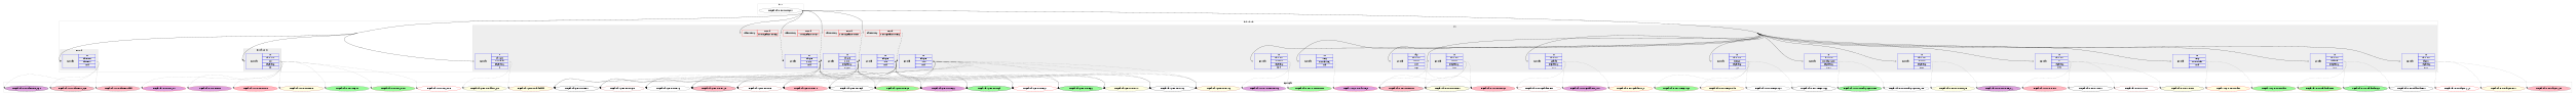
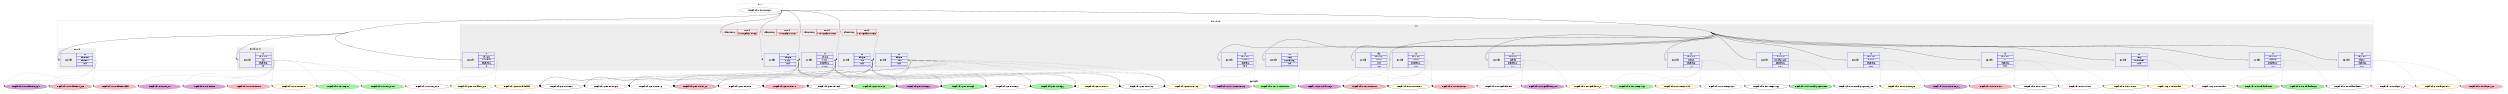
  digraph {
    compound=true
    concentrate=true
    fontname=Helvetica
    fontsize=10
    newrank=true
    rankdir=TB
    ranksep=1.5
    node [color=blue fontname=Helvetica fontsize=10 style=filled]
    edge [arrowhead=vee headport=w style=dotted tailport=e weight=100]
    n1 [color=gray40 fillcolor=white label="portage://dev-python/tooz-1.60.1" width=4]
    n2 [label=<<TABLE BORDER="0" CELLBORDER="1" CELLSPACING="0" CELLPADDING="4" WIDTH="220"><TR><TD ROWSPAN="6" CELLPADDING="30">pack_dep</TD></TR><TR><TD WIDTH="110">no</TD></TR><TR><TD>dev-python</TD></TR><TR><TD>setuptools</TD></TR><TR><TD>none</TD></TR><TR><TD></TD></TR></TABLE>> shape=none style=""]
    n3 [label=<<TABLE BORDER="0" CELLBORDER="1" CELLSPACING="0" CELLPADDING="4" WIDTH="220"><TR><TD ROWSPAN="6" CELLPADDING="30">pack_dep</TD></TR><TR><TD WIDTH="110">no</TD></TR><TR><TD>dev-python</TD></TR><TR><TD>pbr</TD></TR><TR><TD>greaterequal</TD></TR><TR><TD>1.8</TD></TR></TABLE>> shape=none style=""]
    n4 [label=<<TABLE BORDER="0" CELLBORDER="1" CELLSPACING="0" CELLPADDING="4" WIDTH="220"><TR><TD ROWSPAN="6" CELLPADDING="30">pack_dep</TD></TR><TR><TD WIDTH="110">no</TD></TR><TR><TD>dev-lang</TD></TR><TR><TD>python-exec</TD></TR><TR><TD>greaterequal</TD></TR><TR><TD>2</TD></TR></TABLE>> shape=none style=""]
    n5 [label=<<TABLE BORDER="0" CELLBORDER="1" CELLSPACING="0" CELLPADDING="4" WIDTH="220"><TR><TD ROWSPAN="6" CELLPADDING="30">pack_dep</TD></TR><TR><TD WIDTH="110">no</TD></TR><TR><TD>dev-lang</TD></TR><TR><TD>python</TD></TR><TR><TD>greaterequal</TD></TR><TR><TD>2.7.5-r2</TD></TR></TABLE>> shape=none style=""]
    n6 [color=red label=<<TABLE BORDER="0" CELLBORDER="1" CELLSPACING="0" CELLPADDING="4"><TR><TD ROWSPAN="3" CELLPADDING="10">use_conditional</TD></TR><TR><TD>positive</TD></TR><TR><TD>python_targets_python2_7</TD></TR></TABLE>> shape=none style=""]
    n7 [label=<<TABLE BORDER="0" CELLBORDER="1" CELLSPACING="0" CELLPADDING="4" WIDTH="220"><TR><TD ROWSPAN="6" CELLPADDING="30">pack_dep</TD></TR><TR><TD WIDTH="110">no</TD></TR><TR><TD>dev-lang</TD></TR><TR><TD>python</TD></TR><TR><TD>none</TD></TR><TR><TD></TD></TR></TABLE>> shape=none style=""]
    n8 [color=red label=<<TABLE BORDER="0" CELLBORDER="1" CELLSPACING="0" CELLPADDING="4"><TR><TD ROWSPAN="3" CELLPADDING="10">use_conditional</TD></TR><TR><TD>positive</TD></TR><TR><TD>python_targets_python3_5</TD></TR></TABLE>> shape=none style=""]
    n9 [label=<<TABLE BORDER="0" CELLBORDER="1" CELLSPACING="0" CELLPADDING="4" WIDTH="220"><TR><TD ROWSPAN="6" CELLPADDING="30">pack_dep</TD></TR><TR><TD WIDTH="110">no</TD></TR><TR><TD>dev-lang</TD></TR><TR><TD>python</TD></TR><TR><TD>none</TD></TR><TR><TD></TD></TR></TABLE>> shape=none style=""]
    n10 [color=red label=<<TABLE BORDER="0" CELLBORDER="1" CELLSPACING="0" CELLPADDING="4"><TR><TD ROWSPAN="3" CELLPADDING="10">use_conditional</TD></TR><TR><TD>positive</TD></TR><TR><TD>python_targets_python3_6</TD></TR></TABLE>> shape=none style=""]
    n11 [label=<<TABLE BORDER="0" CELLBORDER="1" CELLSPACING="0" CELLPADDING="4" WIDTH="220"><TR><TD ROWSPAN="6" CELLPADDING="30">pack_dep</TD></TR><TR><TD WIDTH="110">no</TD></TR><TR><TD>dev-lang</TD></TR><TR><TD>python</TD></TR><TR><TD>none</TD></TR><TR><TD></TD></TR></TABLE>> shape=none style=""]
    n12 [color=red label=<<TABLE BORDER="0" CELLBORDER="1" CELLSPACING="0" CELLPADDING="4"><TR><TD ROWSPAN="3" CELLPADDING="10">use_conditional</TD></TR><TR><TD>positive</TD></TR><TR><TD>python_targets_python3_7</TD></TR></TABLE>> shape=none style=""]
    n13 [label=<<TABLE BORDER="0" CELLBORDER="1" CELLSPACING="0" CELLPADDING="4" WIDTH="220"><TR><TD ROWSPAN="6" CELLPADDING="30">pack_dep</TD></TR><TR><TD WIDTH="110">no</TD></TR><TR><TD>dev-python</TD></TR><TR><TD>fasteners</TD></TR><TR><TD>greaterequal</TD></TR><TR><TD>0.7.0</TD></TR></TABLE>> shape=none style=""]
    n14 [label=<<TABLE BORDER="0" CELLBORDER="1" CELLSPACING="0" CELLPADDING="4" WIDTH="220"><TR><TD ROWSPAN="6" CELLPADDING="30">pack_dep</TD></TR><TR><TD WIDTH="110">no</TD></TR><TR><TD>dev-python</TD></TR><TR><TD>futurist</TD></TR><TR><TD>greaterequal</TD></TR><TR><TD>0.11.0</TD></TR></TABLE>> shape=none style=""]
    n15 [label=<<TABLE BORDER="0" CELLBORDER="1" CELLSPACING="0" CELLPADDING="4" WIDTH="220"><TR><TD ROWSPAN="6" CELLPADDING="30">pack_dep</TD></TR><TR><TD WIDTH="110">no</TD></TR><TR><TD>dev-python</TD></TR><TR><TD>msgpack</TD></TR><TR><TD>greaterequal</TD></TR><TR><TD>0.4.0</TD></TR></TABLE>> shape=none style=""]
    n16 [label=<<TABLE BORDER="0" CELLBORDER="1" CELLSPACING="0" CELLPADDING="4" WIDTH="220"><TR><TD ROWSPAN="6" CELLPADDING="30">pack_dep</TD></TR><TR><TD WIDTH="110">no</TD></TR><TR><TD>dev-python</TD></TR><TR><TD>oslo-serialization</TD></TR><TR><TD>greaterequal</TD></TR><TR><TD>1.10.0</TD></TR></TABLE>> shape=none style=""]
    n17 [label=<<TABLE BORDER="0" CELLBORDER="1" CELLSPACING="0" CELLPADDING="4" WIDTH="220"><TR><TD ROWSPAN="6" CELLPADDING="30">pack_dep</TD></TR><TR><TD WIDTH="110">no</TD></TR><TR><TD>dev-python</TD></TR><TR><TD>oslo-utils</TD></TR><TR><TD>greaterequal</TD></TR><TR><TD>3.18.0</TD></TR></TABLE>> shape=none style=""]
    n18 [label=<<TABLE BORDER="0" CELLBORDER="1" CELLSPACING="0" CELLPADDING="4" WIDTH="220"><TR><TD ROWSPAN="6" CELLPADDING="30">pack_dep</TD></TR><TR><TD WIDTH="110">no</TD></TR><TR><TD>dev-python</TD></TR><TR><TD>six</TD></TR><TR><TD>greaterequal</TD></TR><TR><TD>1.9.0</TD></TR></TABLE>> shape=none style=""]
    n19 [label=<<TABLE BORDER="0" CELLBORDER="1" CELLSPACING="0" CELLPADDING="4" WIDTH="220"><TR><TD ROWSPAN="6" CELLPADDING="30">pack_dep</TD></TR><TR><TD WIDTH="110">no</TD></TR><TR><TD>virtual</TD></TR><TR><TD>python-futures</TD></TR><TR><TD>none</TD></TR><TR><TD></TD></TR></TABLE>> shape=none style=""]
    n20 [label=<<TABLE BORDER="0" CELLBORDER="1" CELLSPACING="0" CELLPADDING="4" WIDTH="220"><TR><TD ROWSPAN="6" CELLPADDING="30">pack_dep</TD></TR><TR><TD WIDTH="110">no</TD></TR><TR><TD>dev-python</TD></TR><TR><TD>stevedore</TD></TR><TR><TD>greaterequal</TD></TR><TR><TD>1.17.1</TD></TR></TABLE>> shape=none style=""]
    n21 [label=<<TABLE BORDER="0" CELLBORDER="1" CELLSPACING="0" CELLPADDING="4" WIDTH="220"><TR><TD ROWSPAN="6" CELLPADDING="30">pack_dep</TD></TR><TR><TD WIDTH="110">no</TD></TR><TR><TD>dev-python</TD></TR><TR><TD>tenacity</TD></TR><TR><TD>greaterequal</TD></TR><TR><TD>3.2.1</TD></TR></TABLE>> shape=none style=""]
    n22 [label=<<TABLE BORDER="0" CELLBORDER="1" CELLSPACING="0" CELLPADDING="4" WIDTH="220"><TR><TD ROWSPAN="6" CELLPADDING="30">pack_dep</TD></TR><TR><TD WIDTH="110">no</TD></TR><TR><TD>dev-python</TD></TR><TR><TD>voluptuous</TD></TR><TR><TD>greaterequal</TD></TR><TR><TD>0.8.9</TD></TR></TABLE>> shape=none style=""]
    n23 [label=<<TABLE BORDER="0" CELLBORDER="1" CELLSPACING="0" CELLPADDING="4" WIDTH="220"><TR><TD ROWSPAN="6" CELLPADDING="30">pack_dep</TD></TR><TR><TD WIDTH="110">no</TD></TR><TR><TD>virtual</TD></TR><TR><TD>python-enum34</TD></TR><TR><TD>none</TD></TR><TR><TD></TD></TR></TABLE>> shape=none style=""]
    n24 [label=<<TABLE BORDER="0" CELLBORDER="1" CELLSPACING="0" CELLPADDING="4" WIDTH="220"><TR><TD ROWSPAN="6" CELLPADDING="30">pack_dep</TD></TR><TR><TD WIDTH="110">weak</TD></TR><TR><TD>dev-python</TD></TR><TR><TD>futurist</TD></TR><TR><TD>tilde</TD></TR><TR><TD>0.15.0</TD></TR></TABLE>> shape=none style=""]
    n25 [color=black fillcolor=lightpink label="portage://dev-python/setuptools-40.6.3" width=4]
    n26 [color=black fillcolor=plum label="portage://dev-python/setuptools-41.5.1" width=4]
    n27 [color=gray40 fillcolor=lightpink label="portage://dev-python/setuptools-9999" width=4]
    n28 [color=brown fillcolor=lightyellow label="portage://dev-python/pbr-0.8.2-r1" width=4]
    n29 [color=red fillcolor=lightpink label="portage://dev-python/pbr-1.10.0-r1" width=4]
    n30 [color=brown fillcolor=plum label="portage://dev-python/pbr-3.1.1" width=4]
    n31 [color=red fillcolor=plum label="portage://dev-python/pbr-4.1.1" width=4]
    n32 [color=red fillcolor=white label="portage://dev-python/pbr-4.2.0-r1" width=4]
    n33 [color=brown fillcolor=palegreen label="portage://dev-python/pbr-4.2.0-r2" width=4]
    n34 [color=gray40 fillcolor=palegreen label="portage://dev-python/pbr-5.1.1" width=4]
    n35 [color=brown fillcolor=lightyellow label="portage://dev-lang/python-2.7.15" width=4]
    n36 [color=black fillcolor=white label="portage://dev-lang/python-2.7.16" width=4]
    n37 [color=gray40 fillcolor=lightyellow label="portage://dev-lang/python-2.7.17" width=4]
    n38 [color=black fillcolor=palegreen label="portage://dev-lang/python-3.5.5" width=4]
    n39 [color=red fillcolor=white label="portage://dev-lang/python-3.5.7" width=4]
    n40 [color=black fillcolor=palegreen label="portage://dev-lang/python-3.5.9" width=4]
    n41 [color=brown fillcolor=plum label="portage://dev-lang/python-3.6.5" width=4]
    n42 [color=red fillcolor=palegreen label="portage://dev-lang/python-3.6.8" width=4]
    n43 [color=black fillcolor=white label="portage://dev-lang/python-3.6.9" width=4]
    n44 [color=brown fillcolor=lightpink label="portage://dev-lang/python-3.7.2" width=4]
    n45 [color=brown fillcolor=white label="portage://dev-lang/python-3.7.3" width=4]
    n46 [color=black fillcolor=lightpink label="portage://dev-lang/python-3.7.4-r1" width=4]
    n47 [color=gray40 fillcolor=white label="portage://dev-lang/python-3.7.5" width=4]
    n48 [color=brown fillcolor=white label="portage://dev-lang/python-3.7.5-r1" width=4]
    n49 [color=black fillcolor=white label="portage://dev-lang/python-3.8.0" width=4]
    n50 [color=gray40 fillcolor=lightyellow label="portage://dev-lang/python-exec-2.4.6-r1" width=4]
    n51 [color=brown fillcolor=lightyellow label="portage://dev-lang/python-exec-9999" width=4]
    n52 [color=brown fillcolor=white label="portage://dev-python/fasteners-0.13.0" width=4]
    n53 [color=red fillcolor=lightyellow label="portage://dev-python/fasteners-0.14.1" width=4]
    n54 [color=brown fillcolor=plum label="portage://dev-python/fasteners-0.14.1-r1" width=4]
    n55 [color=black fillcolor=lightpink label="portage://dev-python/futurist-1.3.1" width=4]
    n56 [color=brown fillcolor=lightpink label="portage://dev-python/futurist-1.6.0" width=4]
    n57 [color=black fillcolor=lightyellow label="portage://dev-python/futurist-1.8.1" width=4]
    n58 [color=brown fillcolor=lightyellow label="portage://dev-python/msgpack-0.9.8" width=4]
    n59 [color=brown fillcolor=palegreen label="portage://dev-python/msgpack-0.5.1" width=4]
    n60 [color=black fillcolor=white label="portage://dev-python/msgpack-0.5.6" width=4]
    n61 [color=gray40 fillcolor=white label="portage://dev-python/msgpack-0.6.1" width=4]
    n62 [color=gray40 fillcolor=white label="portage://dev-python/oslo-serialization-2.24.0-r1" width=4]
    n63 [color=black fillcolor=palegreen label="portage://dev-python/oslo-serialization-2.28.2" width=4]
    n64 [color=black fillcolor=plum label="portage://dev-python/oslo-utils-3.40.4" width=4]
    n65 [color=gray40 fillcolor=lightyellow label="portage://dev-python/oslo-utils-3.41.3" width=4]
    n66 [color=brown fillcolor=white label="portage://dev-python/six-1.10.0" width=4]
    n67 [color=brown fillcolor=lightpink label="portage://dev-python/six-1.11.0" width=4]
    n68 [color=black fillcolor=white label="portage://dev-python/six-1.12.0" width=4]
    n69 [color=black fillcolor=lightyellow label="portage://dev-python/six-1.13.0" width=4]
    n70 [color=black fillcolor=palegreen label="portage://dev-python/stevedore-1.25.1" width=4]
    n71 [color=red fillcolor=palegreen label="portage://dev-python/stevedore-1.28.0" width=4]
    n72 [color=black fillcolor=white label="portage://dev-python/stevedore-1.30.1" width=4]
    n73 [color=brown fillcolor=lightyellow label="portage://dev-python/tenacity-3.7.1" width=4]
    n74 [color=red fillcolor=white label="portage://dev-python/tenacity-4.4.0" width=4]
    n75 [color=gray40 fillcolor=lightpink label="portage://dev-python/tenacity-4.8.0" width=4]
    n76 [color=gray40 fillcolor=plum label="portage://dev-python/voluptuous-0.10.5" width=4]
    n77 [color=brown fillcolor=palegreen label="portage://dev-python/voluptuous-0.11.1" width=4]
    n78 [color=red fillcolor=plum label="portage://virtual/python-enum34-2" width=4]
-   n79 [color=brown fillcolor=palegreen label="portage://virtual/python-futures-0" width=4]
+   n79 [color=brown fillcolor=white label="portage://virtual/python-futures-0" width=4]
    n80 [color=red fillcolor=lightyellow label="portage://virtual/python-futures-1" width=4]
    subgraph cluster_1 {
      color=gray
      label=<<i>ebuild</i>>
      rank=same
      n1
    }
    subgraph cluster_2 {
      color=gray
      label=<<i>dependencies</i>>
      subgraph cluster_3 {
        color=gray
        fillcolor="#eeeeee"
        label=<<i>compile</i>>
        style=filled
        subgraph sub_4 {
          color=gray
          fillcolor="#eeeeee"
          label=<<i>compile</i>>
          style=filled
          n2
        }
      }
      subgraph cluster_5 {
        color=gray
        fillcolor="#eeeeee"
        label=<<i>compile and run</i>>
        style=filled
        subgraph sub_6 {
          color=gray
          fillcolor="#eeeeee"
          label=<<i>compile and run</i>>
          style=filled
          n3
        }
      }
      subgraph cluster_7 {
        color=gray
        fillcolor="#eeeeee"
        label=<<i>run</i>>
        style=filled
        subgraph sub_8 {
          color=gray
          fillcolor="#eeeeee"
          label=<<i>run</i>>
          style=filled
          n4
        }
        subgraph sub_9 {
          color=gray
          fillcolor="#eeeeee"
          label=<<i>run</i>>
          style=filled
          n6
          subgraph sub_10 {
            color=gray
            fillcolor="#eeeeee"
            label=<<i>run</i>>
            style=filled
            n5
          }
        }
        subgraph sub_11 {
          color=gray
          fillcolor="#eeeeee"
          label=<<i>run</i>>
          style=filled
          n8
          subgraph sub_12 {
            color=gray
            fillcolor="#eeeeee"
            label=<<i>run</i>>
            style=filled
            n7
          }
        }
        subgraph sub_13 {
          color=gray
          fillcolor="#eeeeee"
          label=<<i>run</i>>
          style=filled
          n10
          subgraph sub_14 {
            color=gray
            fillcolor="#eeeeee"
            label=<<i>run</i>>
            style=filled
            n9
          }
        }
        subgraph sub_15 {
          color=gray
          fillcolor="#eeeeee"
          label=<<i>run</i>>
          style=filled
          n12
          subgraph sub_16 {
            color=gray
            fillcolor="#eeeeee"
            label=<<i>run</i>>
            style=filled
            n11
          }
        }
        subgraph sub_17 {
          color=gray
          fillcolor="#eeeeee"
          label=<<i>run</i>>
          style=filled
          n13
        }
        subgraph sub_18 {
          color=gray
          fillcolor="#eeeeee"
          label=<<i>run</i>>
          style=filled
          n14
        }
        subgraph sub_19 {
          color=gray
          fillcolor="#eeeeee"
          label=<<i>run</i>>
          style=filled
          n15
        }
        subgraph sub_20 {
          color=gray
          fillcolor="#eeeeee"
          label=<<i>run</i>>
          style=filled
          n16
        }
        subgraph sub_21 {
          color=gray
          fillcolor="#eeeeee"
          label=<<i>run</i>>
          style=filled
          n17
        }
        subgraph sub_22 {
          color=gray
          fillcolor="#eeeeee"
          label=<<i>run</i>>
          style=filled
          n18
        }
        subgraph sub_23 {
          color=gray
          fillcolor="#eeeeee"
          label=<<i>run</i>>
          style=filled
          n19
        }
        subgraph sub_24 {
          color=gray
          fillcolor="#eeeeee"
          label=<<i>run</i>>
          style=filled
          n20
        }
        subgraph sub_25 {
          color=gray
          fillcolor="#eeeeee"
          label=<<i>run</i>>
          style=filled
          n21
        }
        subgraph sub_26 {
          color=gray
          fillcolor="#eeeeee"
          label=<<i>run</i>>
          style=filled
          n22
        }
        subgraph sub_27 {
          color=gray
          fillcolor="#eeeeee"
          label=<<i>run</i>>
          style=filled
          n23
        }
        subgraph sub_28 {
          color=gray
          fillcolor="#eeeeee"
          label=<<i>run</i>>
          style=filled
          n24
        }
      }
    }
    subgraph cluster_29 {
      color=gray
      label=<<i>candidates</i>>
      rank=same
      subgraph sub_30 {
        color=black
        label=<<i>candidates</i>>
        nodesep=1
        rank=same
        n25
        n26
        n27
      }
      subgraph sub_31 {
        color=black
        label=<<i>candidates</i>>
        nodesep=1
        rank=same
        n28
        n29
        n30
        n31
        n32
        n33
        n34
      }
      subgraph sub_32 {
        color=black
        label=<<i>candidates</i>>
        nodesep=1
        rank=same
        n35
        n36
        n37
        n38
        n39
        n40
        n41
        n42
        n43
        n44
        n45
        n46
        n47
        n48
        n49
      }
      subgraph sub_33 {
        color=black
        label=<<i>candidates</i>>
        nodesep=1
        rank=same
        n35
        n36
        n37
        n38
        n39
        n40
        n41
        n42
        n43
        n44
        n45
        n46
        n47
        n48
        n49
      }
      subgraph sub_34 {
        color=black
        label=<<i>candidates</i>>
        nodesep=1
        rank=same
        n35
        n36
        n37
        n38
        n39
        n40
        n41
        n42
        n43
        n44
        n45
        n46
        n47
        n48
        n49
      }
      subgraph sub_35 {
        color=black
        label=<<i>candidates</i>>
        nodesep=1
        rank=same
        n35
        n36
        n37
        n38
        n39
        n40
        n41
        n42
        n43
        n44
        n45
        n46
        n47
        n48
        n49
      }
      subgraph sub_36 {
        color=black
        label=<<i>candidates</i>>
        nodesep=1
        rank=same
        n50
        n51
      }
      subgraph sub_37 {
        color=black
        label=<<i>candidates</i>>
        nodesep=1
        rank=same
        n52
        n53
        n54
      }
      subgraph sub_38 {
        color=black
        label=<<i>candidates</i>>
        nodesep=1
        rank=same
        n55
        n56
        n57
      }
      subgraph sub_39 {
        color=black
        label=<<i>candidates</i>>
        nodesep=1
        rank=same
        n58
        n59
        n60
        n61
      }
      subgraph sub_40 {
        color=black
        label=<<i>candidates</i>>
        nodesep=1
        rank=same
        n62
        n63
      }
      subgraph sub_41 {
        color=black
        label=<<i>candidates</i>>
        nodesep=1
        rank=same
        n64
        n65
      }
      subgraph sub_42 {
        color=black
        label=<<i>candidates</i>>
        nodesep=1
        rank=same
        n66
        n67
        n68
        n69
      }
      subgraph sub_43 {
        color=black
        label=<<i>candidates</i>>
        nodesep=1
        rank=same
        n70
        n71
        n72
      }
      subgraph sub_44 {
        color=black
        label=<<i>candidates</i>>
        nodesep=1
        rank=same
        n73
        n74
        n75
      }
      subgraph sub_45 {
        color=black
        label=<<i>candidates</i>>
        nodesep=1
        rank=same
        n76
        n77
      }
      subgraph sub_46 {
        color=black
        label=<<i>candidates</i>>
        nodesep=1
        rank=same
        n78
      }
      subgraph sub_47 {
        color=black
        label=<<i>candidates</i>>
        nodesep=1
        rank=same
        n79
        n80
      }
      subgraph sub_48 {
        color=black
        label=<<i>candidates</i>>
        nodesep=1
        rank=same
        n55
        n56
        n57
      }
    }
    n1 -> n2 [style=solid weight=20]
    n1 -> n3 [arrowhead=odotvee style=solid weight=20]
    n1 -> n4 [arrowhead=odot style=solid weight=20]
    n1 -> n6 [arrowhead=odot style=solid weight=20]
    n1 -> n8 [arrowhead=odot style=solid weight=20]
    n1 -> n10 [arrowhead=odot style=solid weight=20]
    n1 -> n12 [arrowhead=odot style=solid weight=20]
    n1 -> n13 [arrowhead=odot style=solid weight=20]
    n1 -> n14 [arrowhead=odot style=solid weight=20]
    n1 -> n15 [arrowhead=odot style=solid weight=20]
    n1 -> n16 [arrowhead=odot style=solid weight=20]
    n1 -> n17 [arrowhead=odot style=solid weight=20]
    n1 -> n18 [arrowhead=odot style=solid weight=20]
    n1 -> n19 [arrowhead=odot style=solid weight=20]
    n1 -> n20 [arrowhead=odot style=solid weight=20]
    n1 -> n21 [arrowhead=odot style=solid weight=20]
    n1 -> n22 [arrowhead=odot style=solid weight=20]
    n1 -> n23 [arrowhead=odot style=solid weight=20]
    n1 -> n24 [arrowhead=odot style=solid weight=20]
    n2 -> n25
    n2 -> n26
    n2 -> n27
    n3 -> n28
    n3 -> n29
    n3 -> n30
    n3 -> n31
    n3 -> n32
    n3 -> n33
    n3 -> n34
    n4 -> n50
    n4 -> n51
    n5 -> n35
    n5 -> n36
    n5 -> n37
    n5 -> n38
    n5 -> n39
    n5 -> n40
    n5 -> n41
    n5 -> n42
    n5 -> n43
    n5 -> n44
    n5 -> n45
    n5 -> n46
    n5 -> n47
    n5 -> n48
    n5 -> n49
    n6 -> n5 [style=dashed weight=20]
    n7 -> n35
    n7 -> n36
    n7 -> n37
    n7 -> n38
    n7 -> n39
    n7 -> n40
    n7 -> n41
    n7 -> n42
    n7 -> n43
    n7 -> n44
    n7 -> n45
    n7 -> n46
    n7 -> n47
    n7 -> n48
    n7 -> n49
    n8 -> n7 [style=dashed weight=20]
    n9 -> n35
    n9 -> n36
    n9 -> n37
    n9 -> n38
    n9 -> n39
    n9 -> n40
    n9 -> n41
    n9 -> n42
    n9 -> n43
    n9 -> n44
    n9 -> n45
    n9 -> n46
    n9 -> n47
    n9 -> n48
    n9 -> n49
    n10 -> n9 [style=dashed weight=20]
    n11 -> n35
    n11 -> n36
    n11 -> n37
    n11 -> n38
    n11 -> n39
    n11 -> n40
    n11 -> n41
    n11 -> n42
    n11 -> n43
    n11 -> n44
    n11 -> n45
    n11 -> n46
    n11 -> n47
    n11 -> n48
    n11 -> n49
    n12 -> n11 [style=dashed weight=20]
    n13 -> n52
    n13 -> n53
    n13 -> n54
    n14 -> n55
    n14 -> n56
    n14 -> n57
    n15 -> n58
    n15 -> n59
    n15 -> n60
    n15 -> n61
    n16 -> n62
    n16 -> n63
    n17 -> n64
    n17 -> n65
    n18 -> n66
    n18 -> n67
    n18 -> n68
    n18 -> n69
    n19 -> n79
    n19 -> n80
    n20 -> n70
    n20 -> n71
    n20 -> n72
    n21 -> n73
    n21 -> n74
    n21 -> n75
    n22 -> n76
    n22 -> n77
    n23 -> n78
    n24 -> n55
    n24 -> n56
    n24 -> n57
  }
